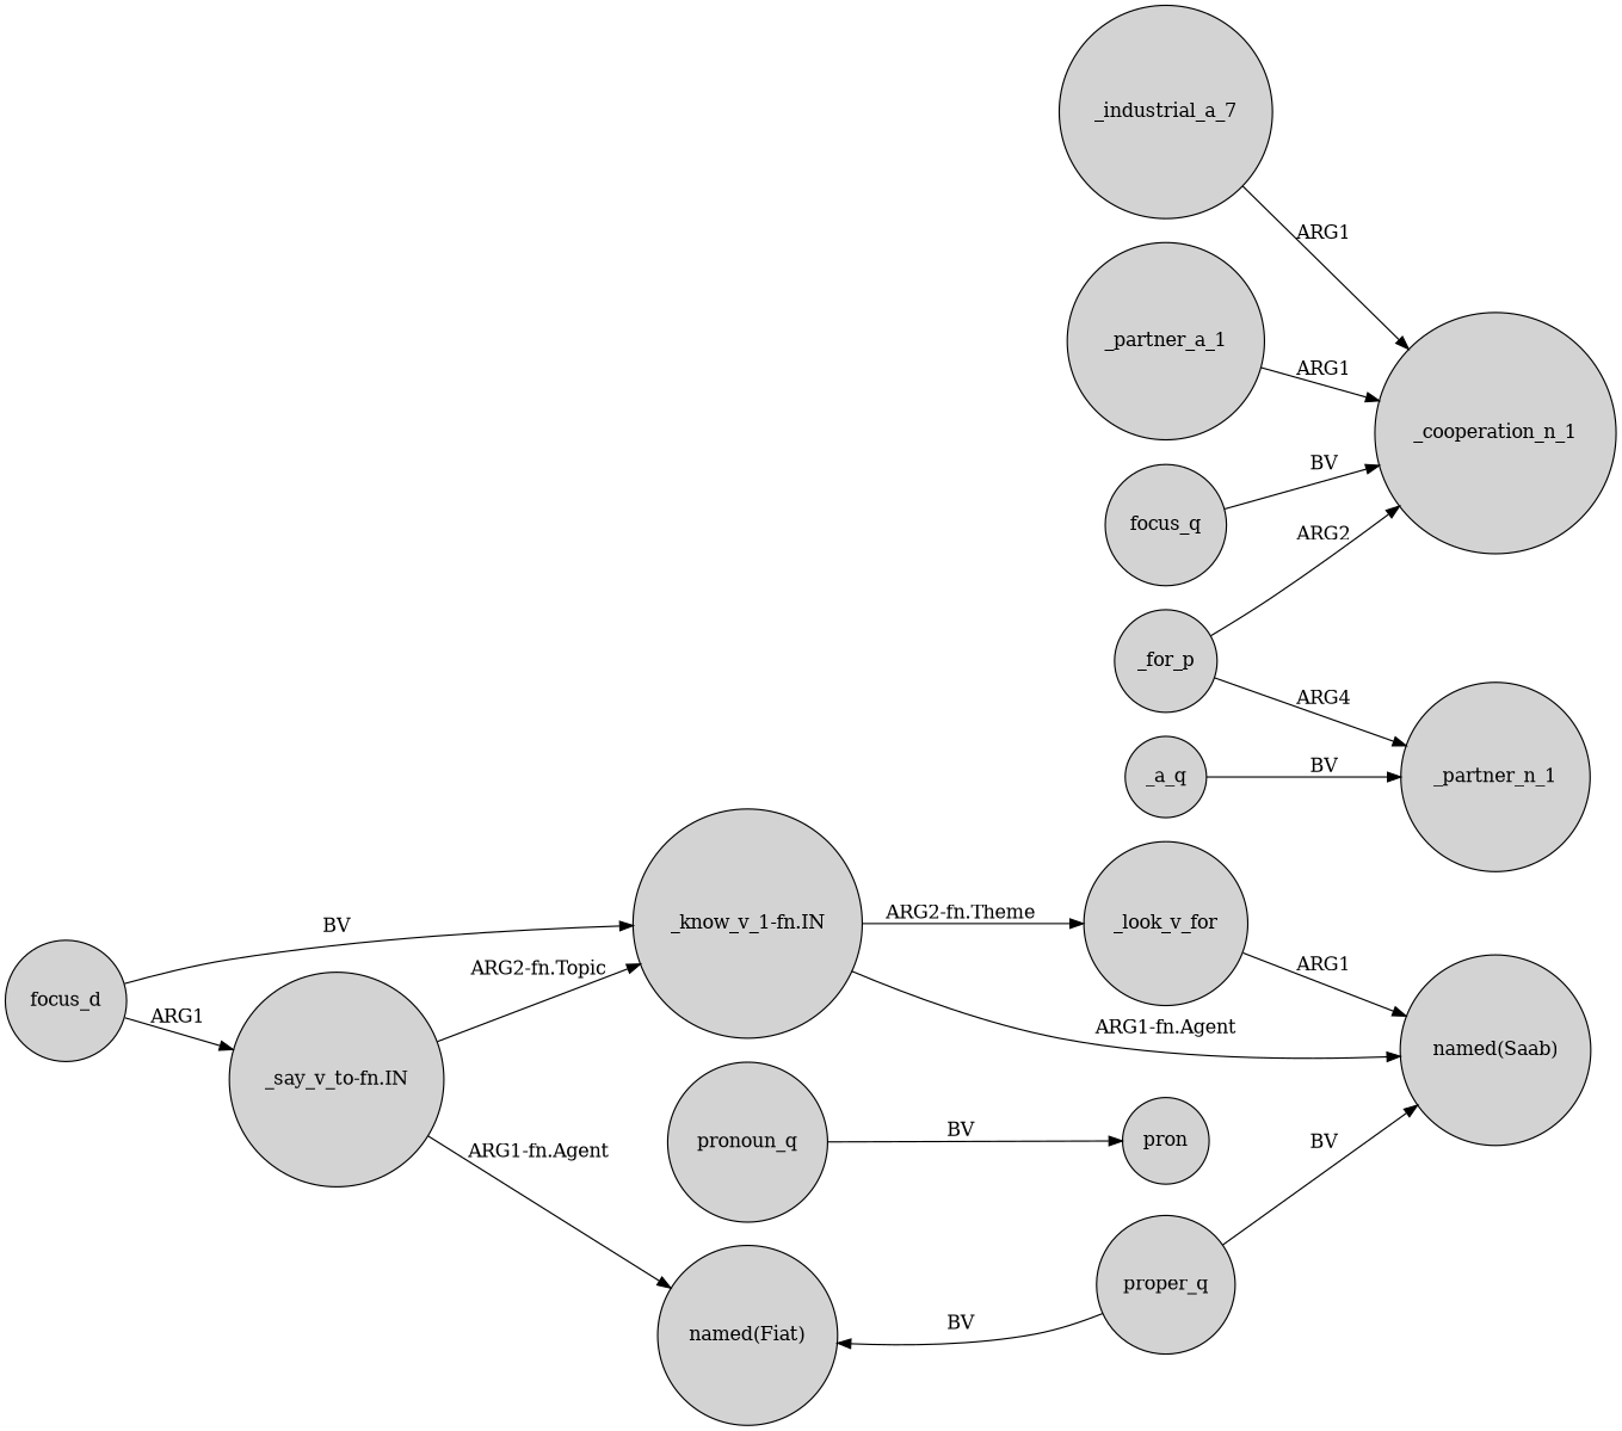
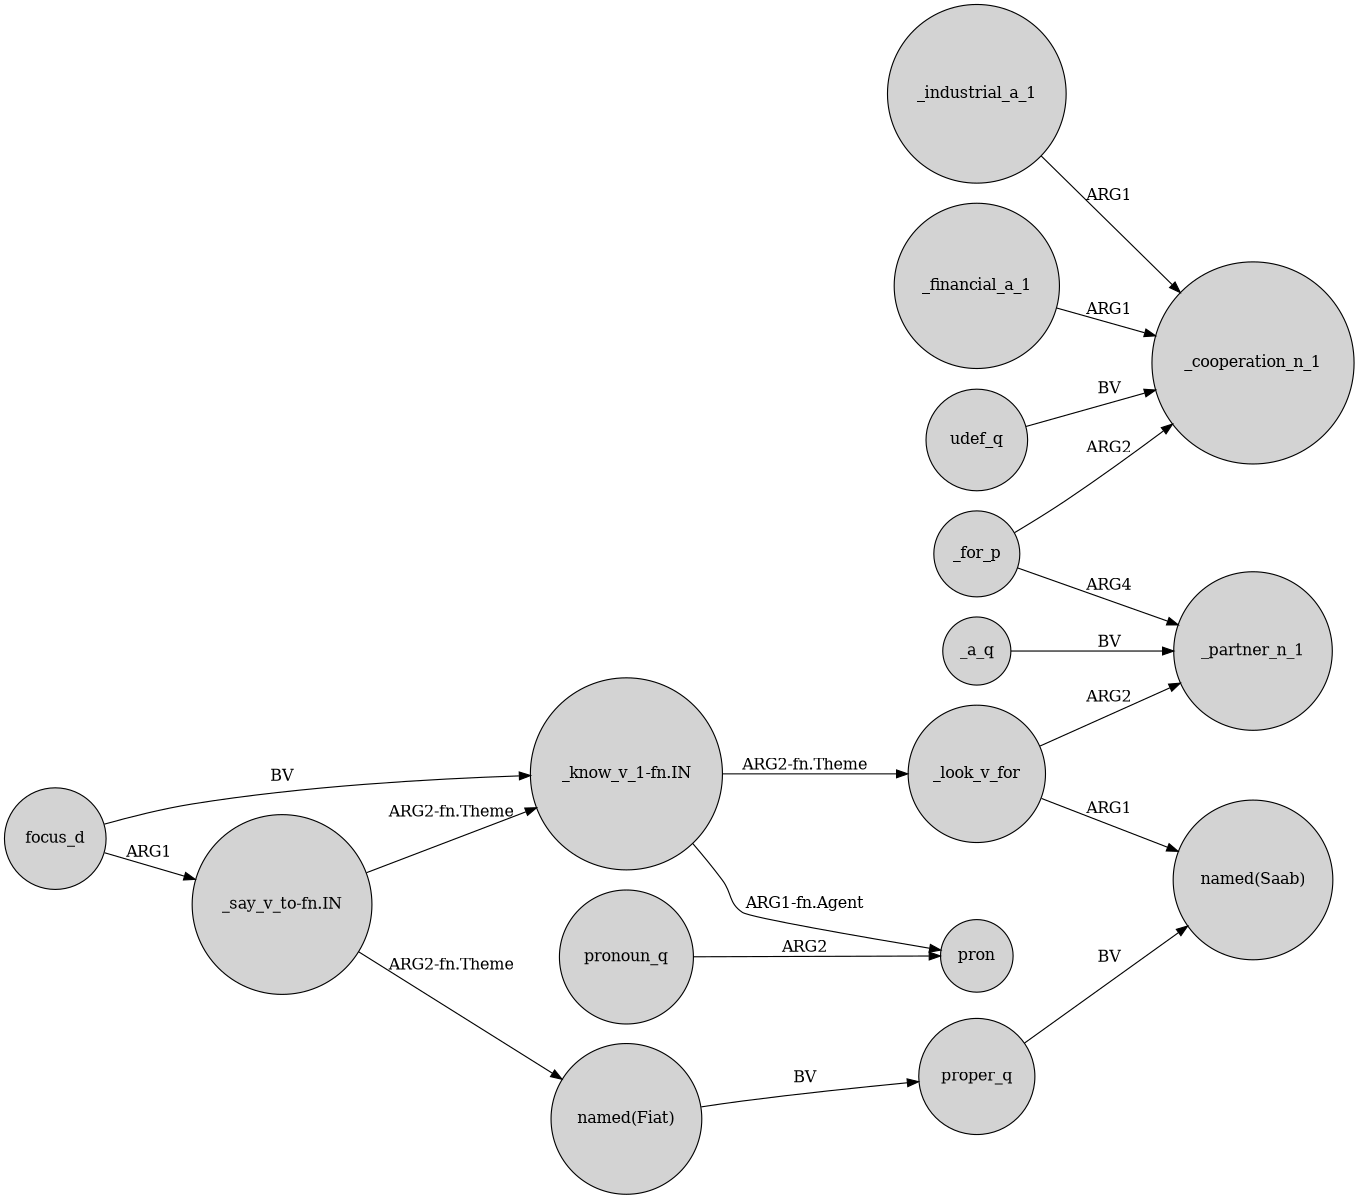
  digraph {
    fontname="DejaVu Serif"
    rankdir=LR
    node [fontname="DejaVu Serif" shape=circle style=filled]
    edge [fontname="DejaVu Serif"]
    "_say_v_to-fn.IN"
    "_know_v_1-fn.IN"
    "named(Fiat)"
    pron
    _look_v_for
    "named(Saab)"
    _partner_n_1
    focus_d
    proper_q
-   _industrial_a_1 [label=_industrial_a_7]
+   _industrial_a_1
    _cooperation_n_1
    _for_p
-   _financial_a_1 [label=_partner_a_1]
-   udef_q [label=focus_q]
+   _financial_a_1
+   udef_q
    _a_q
    pronoun_q
-   "_say_v_to-fn.IN" -> "_know_v_1-fn.IN" [label="ARG2-fn.Topic"]
-   "_say_v_to-fn.IN" -> "named(Fiat)" [label="ARG1-fn.Agent"]
-   "_know_v_1-fn.IN" -> "named(Saab)" [label="ARG1-fn.Agent"]
+   "_say_v_to-fn.IN" -> "_know_v_1-fn.IN" [label="ARG2-fn.Theme"]
+   "_say_v_to-fn.IN" -> "named(Fiat)" [label="ARG2-fn.Theme"]
+   "_know_v_1-fn.IN" -> pron [label="ARG1-fn.Agent"]
    "_know_v_1-fn.IN" -> _look_v_for [label="ARG2-fn.Theme"]
    _look_v_for -> "named(Saab)" [label=ARG1]
+   _look_v_for -> _partner_n_1 [label=ARG2]
    focus_d -> "_say_v_to-fn.IN" [label=ARG1]
    focus_d -> "_know_v_1-fn.IN" [label=BV]
-   proper_q -> "named(Fiat)" [label=BV]
+   "named(Fiat)" -> proper_q [label=BV]
    proper_q -> "named(Saab)" [label=BV]
    _industrial_a_1 -> _cooperation_n_1 [label=ARG1]
    _for_p -> _partner_n_1 [label=ARG4]
    _for_p -> _cooperation_n_1 [label=ARG2]
    _financial_a_1 -> _cooperation_n_1 [label=ARG1]
    udef_q -> _cooperation_n_1 [label=BV]
    _a_q -> _partner_n_1 [label=BV]
-   pronoun_q -> pron [label=BV]
+   pronoun_q -> pron [label=ARG2]
  }
